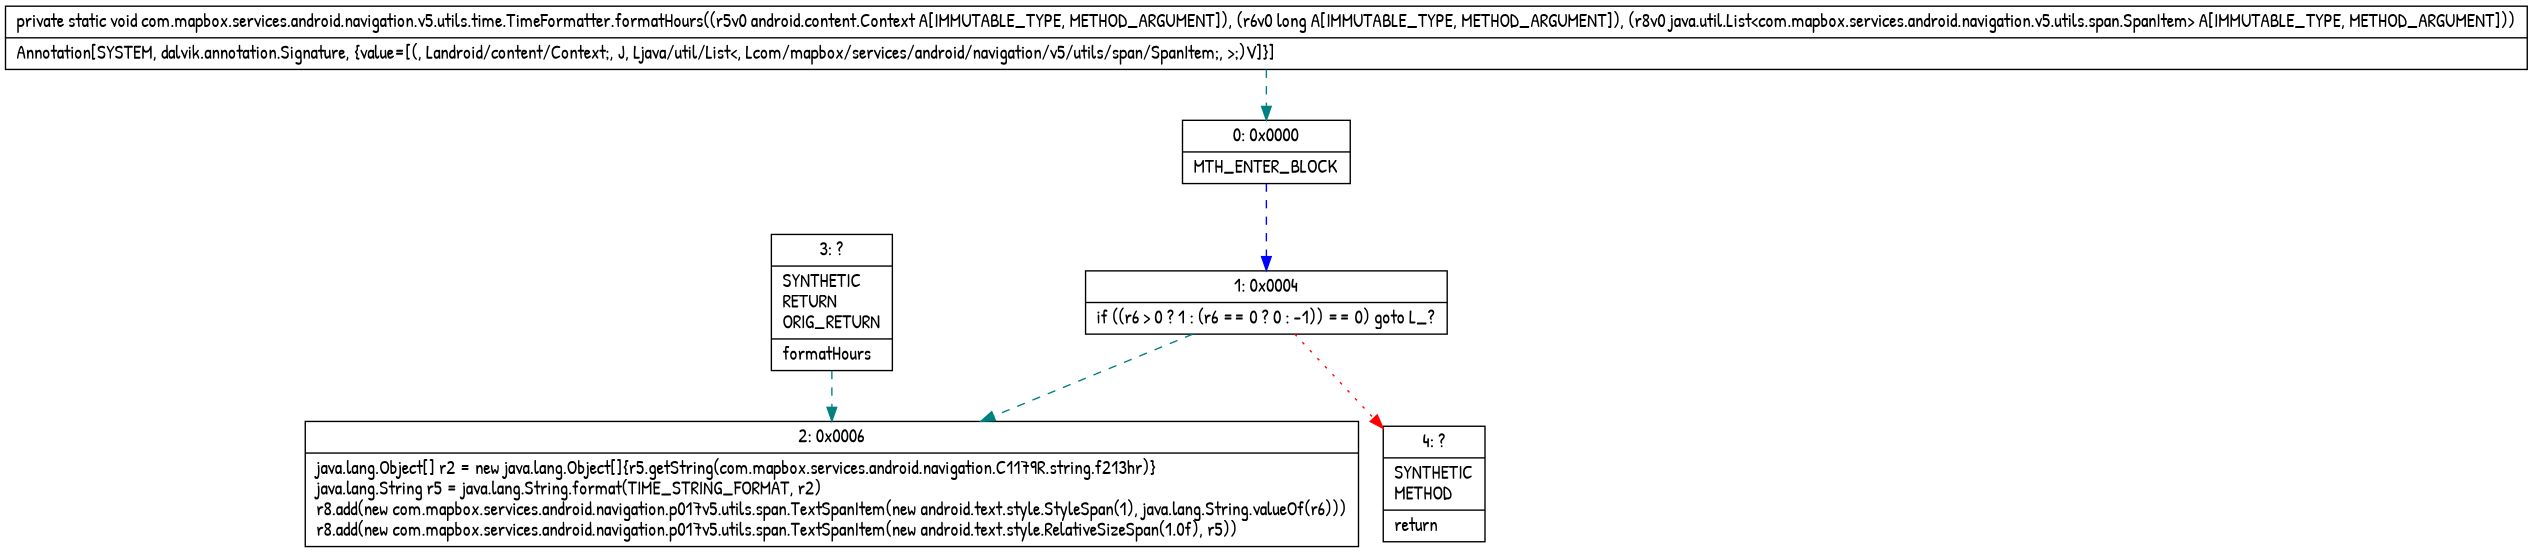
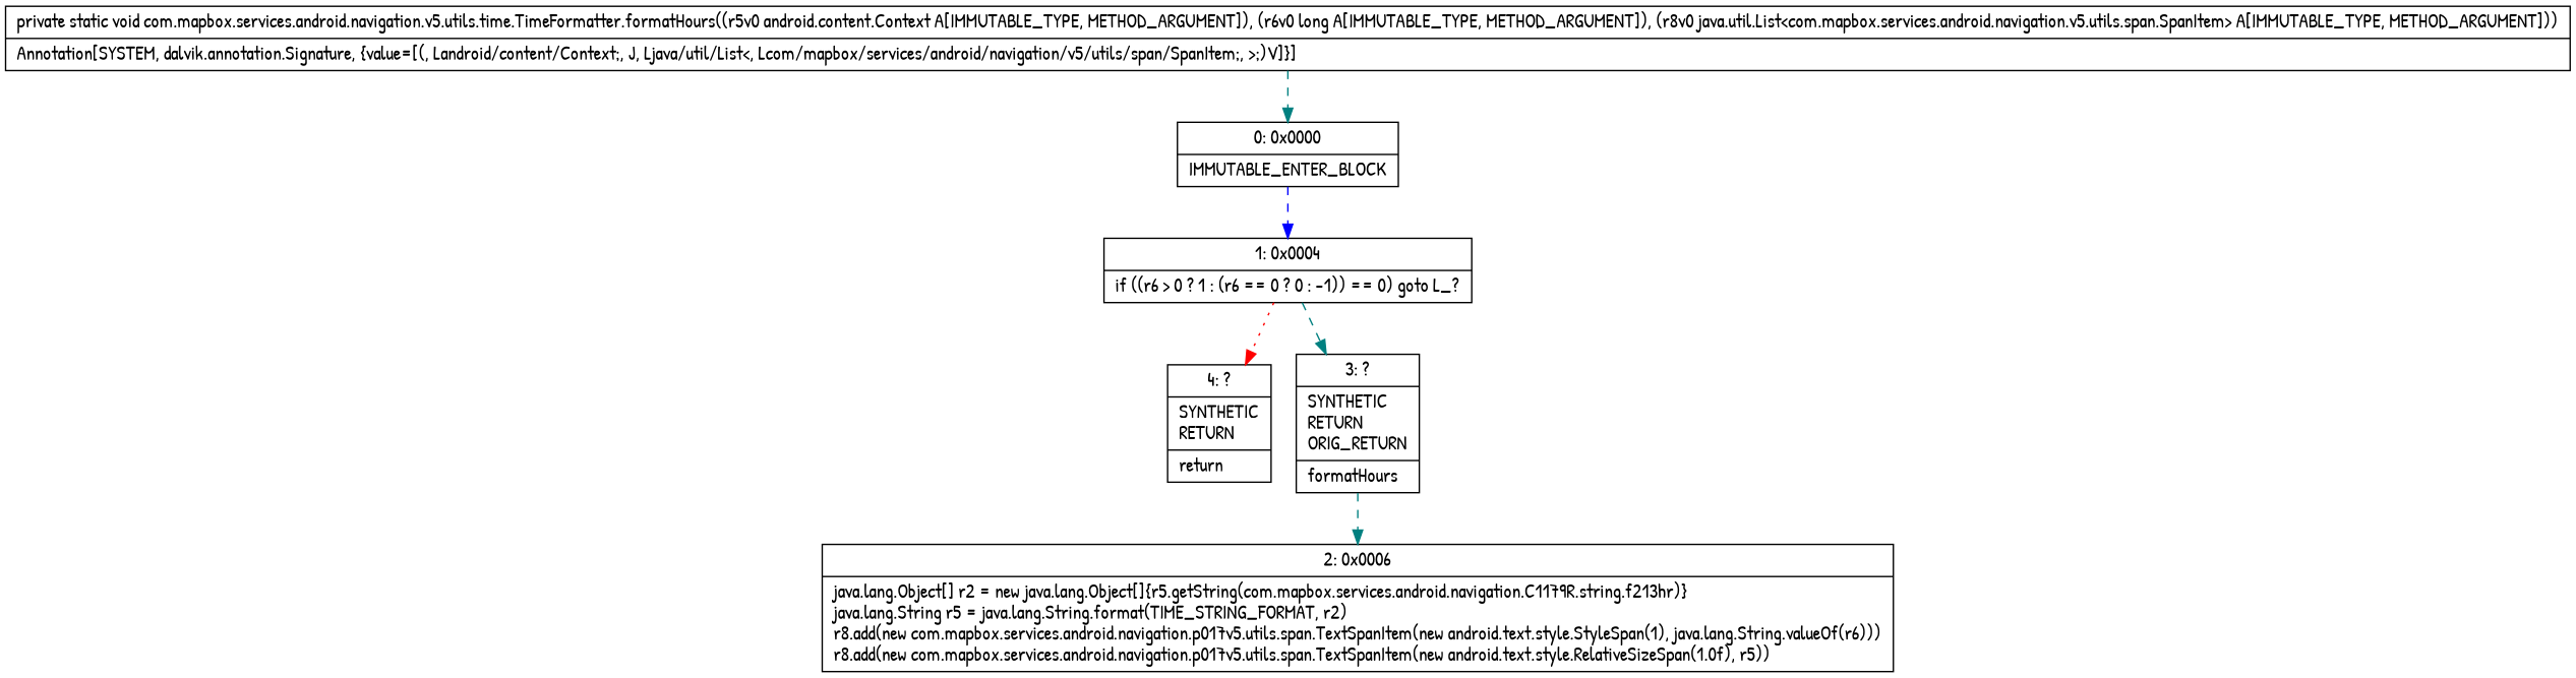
  digraph {
    fontname="Patrick Hand"
    node [fontname="Patrick Hand" shape=record]
    edge [color=teal fontname="Patrick Hand" style=dashed]
-   n1 [label="{0\:\ 0x0000|MTH_ENTER_BLOCK\l}"]
+   n1 [label="{0\:\ 0x0000|IMMUTABLE_ENTER_BLOCK\l}"]
    n2 [label="{1\:\ 0x0004|if ((r6 \> 0 ? 1 : (r6 == 0 ? 0 : \-1)) == 0) goto L_?\l}"]
    n3 [label="{2\:\ 0x0006|java.lang.Object[] r2 = new java.lang.Object[]\{r5.getString(com.mapbox.services.android.navigation.C1179R.string.f213hr)\}\ljava.lang.String r5 = java.lang.String.format(TIME_STRING_FORMAT, r2)\lr8.add(new com.mapbox.services.android.navigation.p017v5.utils.span.TextSpanItem(new android.text.style.StyleSpan(1), java.lang.String.valueOf(r6)))\lr8.add(new com.mapbox.services.android.navigation.p017v5.utils.span.TextSpanItem(new android.text.style.RelativeSizeSpan(1.0f), r5))\l}"]
-   n4 [label="{4\:\ ?|SYNTHETIC\lMETHOD\l|return\l}"]
+   n4 [label="{4\:\ ?|SYNTHETIC\lRETURN\l|return\l}"]
    n5 [label="{3\:\ ?|SYNTHETIC\lRETURN\lORIG_RETURN\l|formatHours\l}"]
    n6 [label="{private static void com.mapbox.services.android.navigation.v5.utils.time.TimeFormatter.formatHours((r5v0 android.content.Context A[IMMUTABLE_TYPE, METHOD_ARGUMENT]), (r6v0 long A[IMMUTABLE_TYPE, METHOD_ARGUMENT]), (r8v0 java.util.List\<com.mapbox.services.android.navigation.v5.utils.span.SpanItem\> A[IMMUTABLE_TYPE, METHOD_ARGUMENT]))  | Annotation[SYSTEM, dalvik.annotation.Signature, \{value=[(, Landroid\/content\/Context;, J, Ljava\/util\/List\<, Lcom\/mapbox\/services\/android\/navigation\/v5\/utils\/span\/SpanItem;, \>;)V]\}]\l}"]
    n1 -> n2 [color=blue]
-   n2 -> n3
+   n2 -> n5
    n2 -> n4 [color=red style=dotted]
    n5 -> n3
    n6 -> n1
  }
